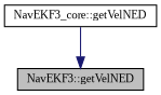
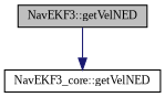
  digraph {
    rankdir=TB
    fontname="Liberation Serif"
    node [color=black fontname="Liberation Serif" fontsize=10 shape=record style=filled]
    n1 [fillcolor=grey75 fontcolor=black height=0.2 label="NavEKF3::getVelNED" width=0.4]
    n2 [fillcolor=white height=0.2 label="NavEKF3_core::getVelNED" width=0.4]
-   n2 -> n1 [color=midnightblue fontname="Liberation Serif" fontsize=10 labelfontname=Helvetica labelfontsize=10 style=solid]
+   n1 -> n2 [color=midnightblue fontname="Liberation Serif" fontsize=10 labelfontname=Helvetica labelfontsize=10 style=solid]
  }
